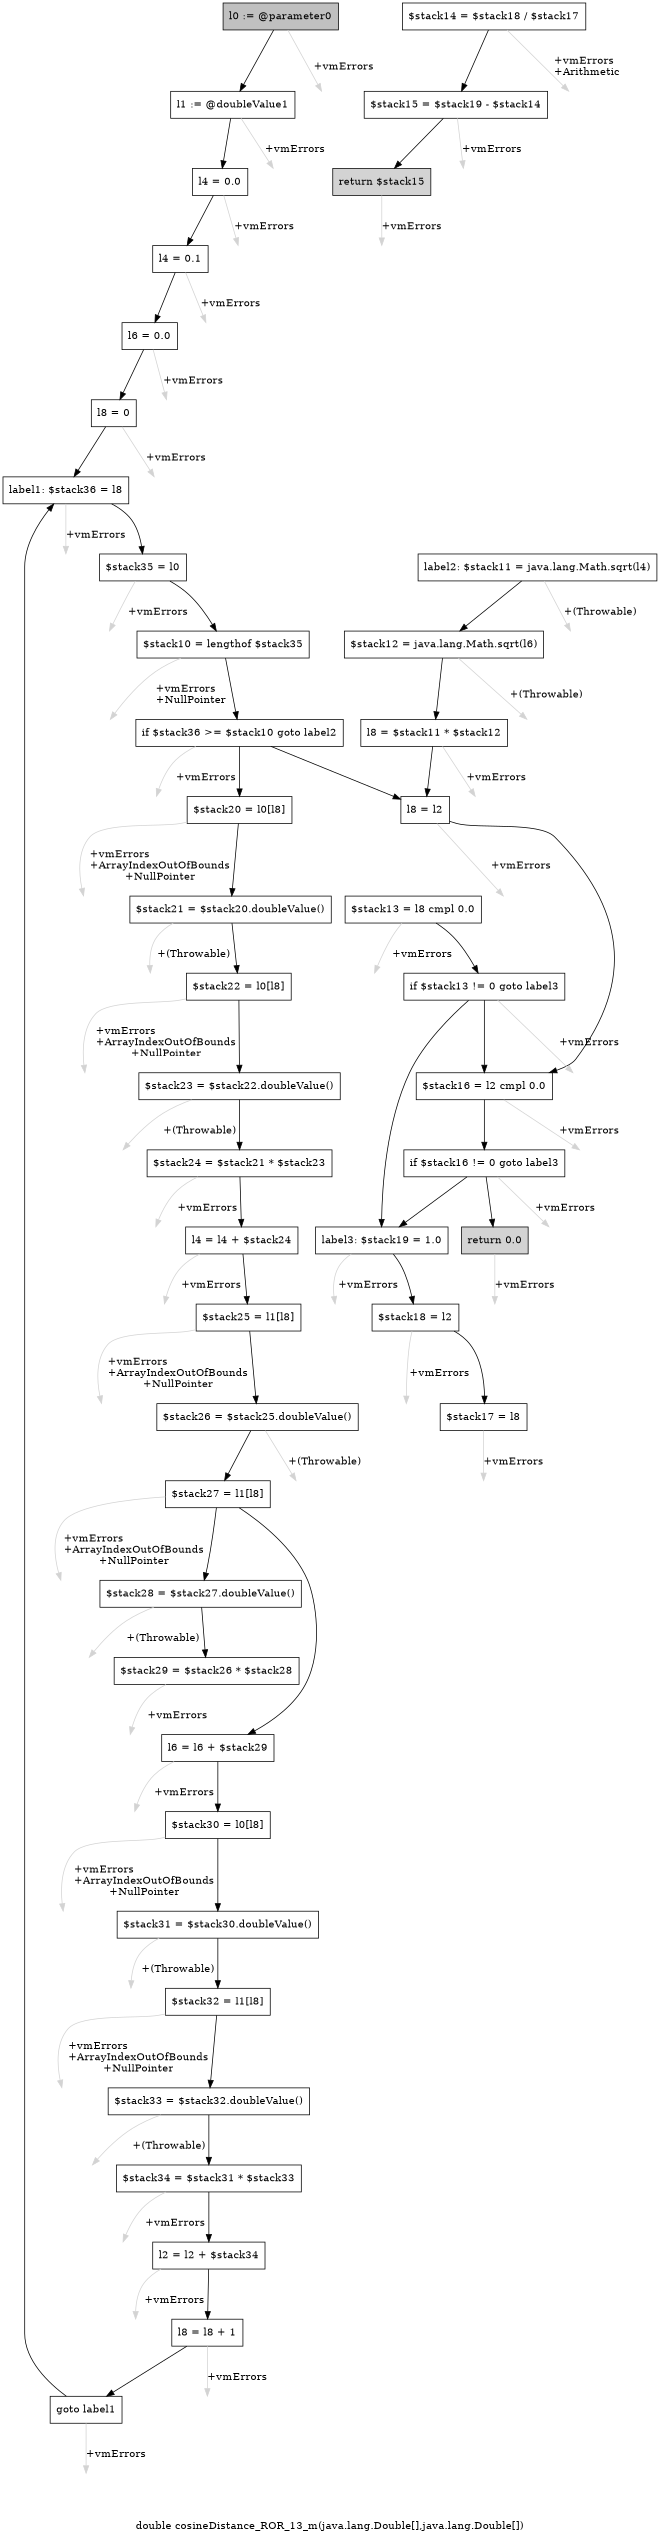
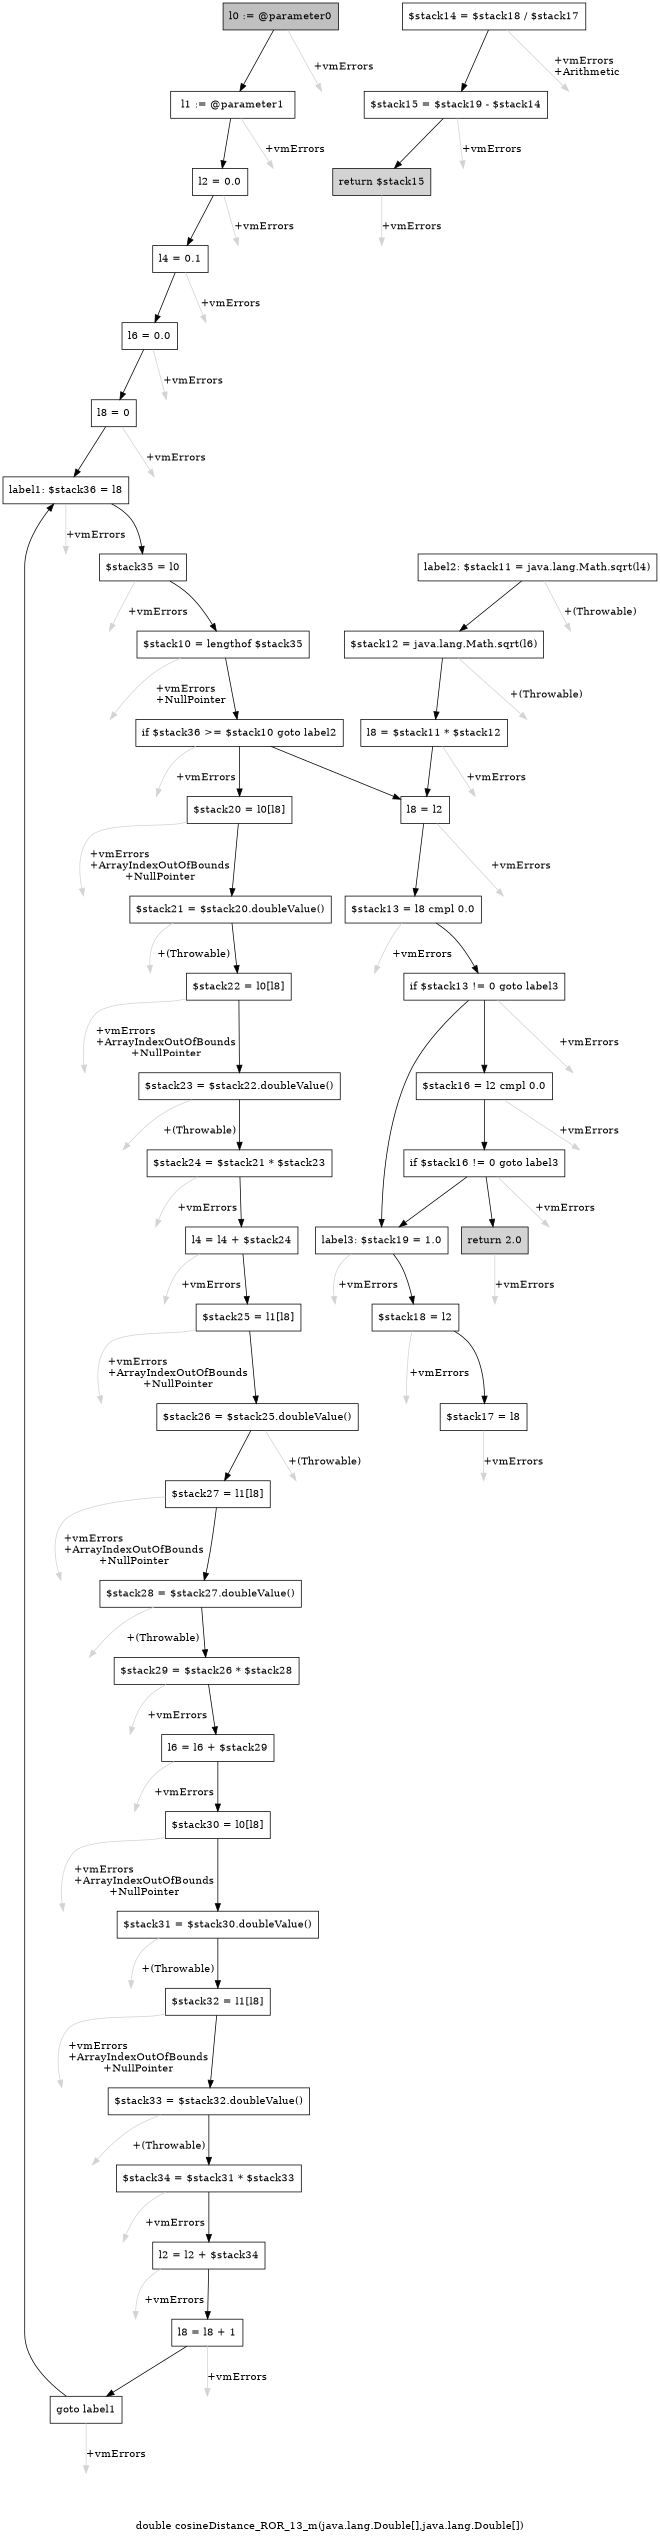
  digraph {
    label="double cosineDistance_ROR_13_m(java.lang.Double[],java.lang.Double[])"
    node [shape=box style=invis]
    edge [color=black]
    n1 [fillcolor=gray label="l0 := @parameter0" style=filled]
-   n2 [label="l1 := @doubleValue1" style=""]
+   n2 [label="l1 := @parameter1" style=""]
    n3 [label=Esc]
-   n4 [label="l4 = 0.0" style=""]
+   n4 [label="l2 = 0.0" style=""]
    n5 [label=Esc]
    n6 [label="l4 = 0.1" style=""]
    n7 [label=Esc]
    n8 [label="l6 = 0.0" style=""]
    n9 [label=Esc]
    n10 [label="l8 = 0" style=""]
    n11 [label=Esc]
    n12 [label="label1: $stack36 = l8" style=""]
    n13 [label=Esc]
    n14 [label="$stack35 = l0" style=""]
    n15 [label=Esc]
    n16 [label="$stack10 = lengthof $stack35" style=""]
    n17 [label=Esc]
    n18 [label="if $stack36 >= $stack10 goto label2" style=""]
    n19 [label=Esc]
    n20 [label="$stack20 = l0[l8]" style=""]
    n21 [label=Esc]
    n22 [label="l8 = l2" style=""]
    n23 [label="$stack21 = $stack20.doubleValue()" style=""]
    n24 [label=Esc]
    n25 [label="label2: $stack11 = java.lang.Math.sqrt(l4)" style=""]
    n26 [label="$stack12 = java.lang.Math.sqrt(l6)" style=""]
    n27 [label=Esc]
    n28 [label="$stack22 = l0[l8]" style=""]
    n29 [label=Esc]
    n30 [label="l8 = $stack11 * $stack12" style=""]
    n31 [label=Esc]
    n32 [label="$stack23 = $stack22.doubleValue()" style=""]
    n33 [label=Esc]
    n34 [label="$stack24 = $stack21 * $stack23" style=""]
    n35 [label=Esc]
    n36 [label="l4 = l4 + $stack24" style=""]
    n37 [label=Esc]
    n38 [label="$stack25 = l1[l8]" style=""]
    n39 [label=Esc]
    n40 [label="$stack26 = $stack25.doubleValue()" style=""]
    n41 [label=Esc]
    n42 [label="$stack27 = l1[l8]" style=""]
    n43 [label=Esc]
    n44 [label="$stack28 = $stack27.doubleValue()" style=""]
    n45 [label=Esc]
    n46 [label="$stack29 = $stack26 * $stack28" style=""]
    n47 [label=Esc]
    n48 [label="l6 = l6 + $stack29" style=""]
    n49 [label=Esc]
    n50 [label="$stack30 = l0[l8]" style=""]
    n51 [label=Esc]
    n52 [label="$stack31 = $stack30.doubleValue()" style=""]
    n53 [label=Esc]
    n54 [label="$stack32 = l1[l8]" style=""]
    n55 [label=Esc]
    n56 [label="$stack33 = $stack32.doubleValue()" style=""]
    n57 [label=Esc]
    n58 [label="$stack34 = $stack31 * $stack33" style=""]
    n59 [label=Esc]
    n60 [label="l2 = l2 + $stack34" style=""]
    n61 [label=Esc]
    n62 [label="l8 = l8 + 1" style=""]
    n63 [label=Esc]
    n64 [label="goto label1" style=""]
    n65 [label=Esc]
    n66 [label=Esc]
    n67 [label=Esc]
    n68 [label="$stack13 = l8 cmpl 0.0" style=""]
    n69 [label=Esc]
    n70 [label="if $stack13 != 0 goto label3" style=""]
    n71 [label=Esc]
    n72 [label="$stack16 = l2 cmpl 0.0" style=""]
    n73 [label="label3: $stack19 = 1.0" style=""]
    n74 [label=Esc]
    n75 [label="if $stack16 != 0 goto label3" style=""]
    n76 [label=Esc]
    n77 [label="$stack18 = l2" style=""]
    n78 [label=Esc]
-   n79 [fillcolor=lightgray label="return 0.0" style=filled]
+   n79 [fillcolor=lightgray label="return 2.0" style=filled]
    n80 [label=Esc]
    n81 [label="$stack17 = l8" style=""]
    n82 [label=Esc]
    n83 [label=Esc]
    n84 [label=Esc]
    n85 [label="$stack14 = $stack18 / $stack17" style=""]
    n86 [label="$stack15 = $stack19 - $stack14" style=""]
    n87 [label=Esc]
    n88 [fillcolor=lightgray label="return $stack15" style=filled]
    n89 [label=Esc]
    n90 [label=Esc]
    n1 -> n2
    n1 -> n3 [color=lightgray label="\l+vmErrors"]
    n2 -> n4
    n2 -> n5 [color=lightgray label="\l+vmErrors"]
    n4 -> n6
    n4 -> n7 [color=lightgray label="\l+vmErrors"]
    n6 -> n8
    n6 -> n9 [color=lightgray label="\l+vmErrors"]
    n8 -> n10
    n8 -> n11 [color=lightgray label="\l+vmErrors"]
    n10 -> n12
    n10 -> n13 [color=lightgray label="\l+vmErrors"]
    n12 -> n14
    n12 -> n15 [color=lightgray label="\l+vmErrors"]
    n14 -> n16
    n14 -> n17 [color=lightgray label="\l+vmErrors"]
    n16 -> n18
    n16 -> n19 [color=lightgray label="\l+vmErrors\l+NullPointer"]
    n18 -> n20
    n18 -> n21 [color=lightgray label="\l+vmErrors"]
    n18 -> n22
    n20 -> n23
    n20 -> n24 [color=lightgray label="\l+vmErrors\l+ArrayIndexOutOfBounds\l+NullPointer"]
-   n22 -> n72
+   n22 -> n68
    n22 -> n69 [color=lightgray label="\l+vmErrors"]
    n23 -> n28
    n23 -> n29 [color=lightgray label="\l+(Throwable)"]
    n25 -> n26
    n25 -> n27 [color=lightgray label="\l+(Throwable)"]
    n26 -> n30
    n26 -> n31 [color=lightgray label="\l+(Throwable)"]
    n28 -> n32
    n28 -> n33 [color=lightgray label="\l+vmErrors\l+ArrayIndexOutOfBounds\l+NullPointer"]
    n30 -> n22
    n30 -> n67 [color=lightgray label="\l+vmErrors"]
    n32 -> n34
    n32 -> n35 [color=lightgray label="\l+(Throwable)"]
    n34 -> n36
    n34 -> n37 [color=lightgray label="\l+vmErrors"]
    n36 -> n38
    n36 -> n39 [color=lightgray label="\l+vmErrors"]
    n38 -> n40
    n38 -> n41 [color=lightgray label="\l+vmErrors\l+ArrayIndexOutOfBounds\l+NullPointer"]
    n40 -> n42
    n40 -> n43 [color=lightgray label="\l+(Throwable)"]
    n42 -> n44
    n42 -> n45 [color=lightgray label="\l+vmErrors\l+ArrayIndexOutOfBounds\l+NullPointer"]
    n44 -> n46
    n44 -> n47 [color=lightgray label="\l+(Throwable)"]
-   n42 -> n48
+   n46 -> n48
    n46 -> n49 [color=lightgray label="\l+vmErrors"]
    n48 -> n50
    n48 -> n51 [color=lightgray label="\l+vmErrors"]
    n50 -> n52
    n50 -> n53 [color=lightgray label="\l+vmErrors\l+ArrayIndexOutOfBounds\l+NullPointer"]
    n52 -> n54
    n52 -> n55 [color=lightgray label="\l+(Throwable)"]
    n54 -> n56
    n54 -> n57 [color=lightgray label="\l+vmErrors\l+ArrayIndexOutOfBounds\l+NullPointer"]
    n56 -> n58
    n56 -> n59 [color=lightgray label="\l+(Throwable)"]
    n58 -> n60
    n58 -> n61 [color=lightgray label="\l+vmErrors"]
    n60 -> n62
    n60 -> n63 [color=lightgray label="\l+vmErrors"]
    n62 -> n64
    n62 -> n65 [color=lightgray label="\l+vmErrors"]
    n64 -> n12
    n64 -> n66 [color=lightgray label="\l+vmErrors"]
    n68 -> n70
    n68 -> n71 [color=lightgray label="\l+vmErrors"]
    n70 -> n72
    n70 -> n73
    n70 -> n74 [color=lightgray label="\l+vmErrors"]
    n72 -> n75
    n72 -> n76 [color=lightgray label="\l+vmErrors"]
    n73 -> n77
    n73 -> n78 [color=lightgray label="\l+vmErrors"]
    n75 -> n73
    n75 -> n79
    n75 -> n80 [color=lightgray label="\l+vmErrors"]
    n77 -> n81
    n77 -> n82 [color=lightgray label="\l+vmErrors"]
    n79 -> n83 [color=lightgray label="\l+vmErrors"]
    n81 -> n84 [color=lightgray label="\l+vmErrors"]
    n85 -> n86
    n85 -> n87 [color=lightgray label="\l+vmErrors\l+Arithmetic"]
    n86 -> n88
    n86 -> n89 [color=lightgray label="\l+vmErrors"]
    n88 -> n90 [color=lightgray label="\l+vmErrors"]
  }
